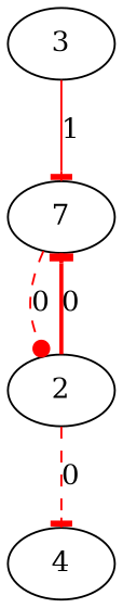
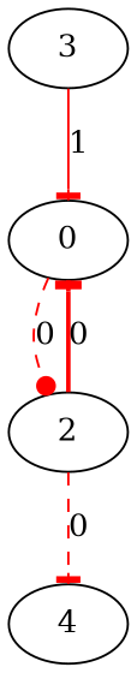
  digraph {
    edge [arrowhead=tee color=red style=dashed]
-   0 [label=7]
+   0
    2
    4
    3
    0 -> 2 [arrowhead=dot label=0]
    2 -> 0 [label=0 style=bold]
    2 -> 4 [label=0]
    3 -> 0 [label=1 style=solid]
  }
